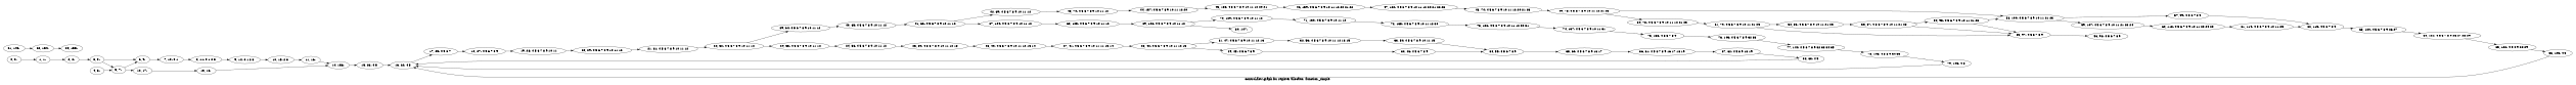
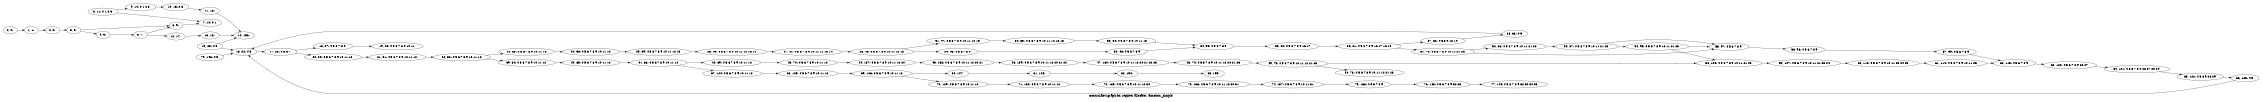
  digraph {
    label="Control-flow-graph for register allocator (function _simple)"
    rankdir=LR
    n1 [label="0, 0: "]
    n2 [label="1, 1: "]
    n3 [label="2, 2: "]
    n4 [label="3, 3: "]
    n5 [label="4, 6: "]
    n6 [label="6, 9: "]
    n7 [label="5, 7: "]
    n8 [label="7, 10: 0 1 "]
    n9 [label="12, 17: "]
    n10 [label="13, 18: "]
    n11 [label="8, 11: 0 1 2 3 "]
    n12 [label="9, 14: 0 1 2 3 "]
    n13 [label="10, 15: 2 3 "]
    n14 [label="11, 16: "]
    n15 [label="14, 156: "]
    n16 [label="15, 23: 4 5 "]
    n17 [label="16, 22: 4 5 "]
    n18 [label="17, 25: 4 5 6 7 "]
    n19 [label="18, 27: 4 5 6 7 8 9 "]
    n20 [label="19, 28: 4 5 6 7 8 9 10 11 "]
    n21 [label="20, 29: 4 5 6 7 8 9 10 11 12 "]
    n22 [label="21, 31: 4 5 6 7 8 9 10 11 12 "]
    n23 [label="22, 32: 4 5 6 7 8 9 10 11 12 "]
    n24 [label="29, 35: 4 5 6 7 8 9 10 11 12"]
    n25 [label="39, 64: 4 5 6 7 8 9 10 11 12 "]
    n26 [label="24, 36: 4 5 6 7 8 9 10 11 12 "]
    n27 [label="40, 65: 4 5 6 7 8 9 10 11 12 "]
    n28 [label="25, 39: 4 5 6 7 8 9 10 11 12 13 "]
    n29 [label="26, 40: 4 5 6 7 8 9 10 11 12 13 14 "]
    n30 [label="27, 41: 4 5 6 7 8 9 10 11 11 13 14"]
    n31 [label="28, 42: 4 5 6 7 8 9 10 11 12 13 "]
    n32 [label="29, 45: 4 5 6 7 8 9 "]
    n33 [label="31, 47: 4 5 6 7 8 9 10 11 12 13 "]
    n34 [label="30, 46: 4 5 6 7 8 9 "]
    n35 [label="32, 53: 4 5 6 7 8 9 10 11 12 13 15 "]
    n36 [label="34, 55: 4 5 6 7 8 9 "]
    n37 [label="35, 60: 4 5 6 7 8 9 16 17 "]
    n38 [label="33, 54: 4 5 6 7 8 9 10 11 15 "]
    n39 [label="36, 61: 4 5 6 7 8 9 16 17 18 19 "]
    n40 [label="37, 62: 4 5 8 9 18 19 "]
    n41 [label="38, 63: 4 5 "]
    n42 [label="41, 66: 4 5 6 7 8 9 10 11 12 "]
    n43 [label="42, 69: 4 5 6 7 8 9 10 11 12 "]
    n44 [label="67, 124: 4 5 6 7 8 9 10 11 12 "]
    n45 [label="43, 70: 4 5 6 7 8 9 10 11 12 "]
    n46 [label="68, 125: 4 5 6 7 8 9 10 11 12 "]
    n47 [label="44, 157: 4 5 6 7 8 9 10 11 12 20 "]
    n48 [label="45, 158: 4 5 6 7 8 9 10 11 12 20 21 "]
    n49 [label="46, 159: 4 5 6 7 8 9 10 11 12 20 21 22 "]
    n50 [label="47, 160: 4 5 6 7 8 9 10 11 12 20 21 22 23 "]
    n51 [label="48, 74: 4 5 6 7 8 9 10 11 12 20 21 23 "]
    n52 [label="49, 75: 4 5 6 7 8 9 10 11 12 21 23 "]
    n53 [label="50, 78: 4 5 6 7 8 9 10 11 12 21 23 "]
    n54 [label="58, 100: 4 5 6 7 8 9 10 11 21 23 "]
    n55 [label="51, 79: 4 5 6 7 8 9 10 11 21 23 "]
    n56 [label="59, 107: 4 5 6 7 8 9 10 11 21 23 24 "]
    n57 [label="52, 86: 4 5 6 7 8 9 10 11 21 23 "]
    n58 [label="55, 97: 4 5 6 7 8 9 "]
    n59 [label="53, 87: 4 5 6 7 8 9 10 11 21 23 "]
    n60 [label="56, 98: 4 5 6 7 8 9 "]
    n61 [label="54, 95: 4 5 6 7 8 9 10 11 21 23 "]
    n62 [label="57, 99: 4 5 6 7 8 9 "]
    n63 [label="62, 115: 4 5 6 7 8 9 "]
    n64 [label="63, 120: 4 5 6 7 8 9 26 27 "]
    n65 [label="60, 113: 4 5 6 7 8 9 10 11 23 24 25 "]
    n66 [label="61, 114: 4 5 6 7 8 9 10 11 25 "]
    n67 [label="64, 121: 4 5 6 7 8 9 26 27 28 29 "]
    n68 [label="65, 122: 4 5 8 9 28 29 "]
    n69 [label="66, 123: 4 5 "]
    n70 [label="69, 126: 4 5 6 7 8 9 10 11 12 "]
    n71 [label="70, 129: 4 5 6 7 8 9 10 11 12 "]
    n72 [label="80, 147: "]
    n73 [label="71, 130: 4 5 6 7 8 9 10 11 12 "]
    n74 [label="81, 148: "]
    n75 [label="72, 135: 4 5 6 7 8 9 10 11 12 30 "]
    n76 [label="73, 136: 4 5 6 7 8 9 10 11 12 30 31 "]
    n77 [label="74, 137: 4 5 6 7 8 9 10 11 31 "]
    n78 [label="75, 138: 4 5 6 7 8 9 "]
    n79 [label="76, 143: 4 5 6 7 8 9 32 33 "]
    n80 [label="77, 144: 4 5 6 7 8 9 32 33 34 35 "]
-   n81 [label="78, 145: 4 5 8 9 34 35 "]
    n82 [label="79, 146: 4 5 "]
    n83 [label="82, 154: "]
    n84 [label="83, 155: "]
    n1 -> n2
    n2 -> n3
    n3 -> n4
-   n4 -> n7
+   n4 -> n5
    n4 -> n6
    n5 -> n7
    n6 -> n8
    n7 -> n6
    n7 -> n9
-   n8 -> n11
+   n11 -> n8
    n9 -> n10
    n10 -> n15
    n11 -> n12
    n12 -> n13
    n13 -> n14
    n14 -> n15
-   n15 -> n16
+   n16 -> n15
    n16 -> n17
    n17 -> n18
    n18 -> n19
    n19 -> n20
-   n20 -> n21
+   n18 -> n21
    n21 -> n22
    n22 -> n23
    n23 -> n24
    n23 -> n25
    n24 -> n26
    n25 -> n27
    n26 -> n28
    n27 -> n42
    n28 -> n29
    n29 -> n30
    n30 -> n31
    n31 -> n32
    n31 -> n33
    n32 -> n34
    n33 -> n35
    n34 -> n36
    n35 -> n38
    n36 -> n37
    n37 -> n39
    n38 -> n36
    n39 -> n40
    n40 -> n41
    n41 -> n17
    n42 -> n43
    n42 -> n44
    n43 -> n45
    n44 -> n46
    n45 -> n47
    n46 -> n70
    n47 -> n48
    n48 -> n49
    n49 -> n50
    n50 -> n51
    n51 -> n52
    n52 -> n53
    n52 -> n54
-   n53 -> n55
+   n39 -> n55
    n54 -> n56
    n55 -> n57
    n55 -> n58
    n56 -> n65
    n57 -> n59
    n58 -> n60
    n59 -> n58
    n59 -> n61
-   n54 -> n62
+   n60 -> n62
    n61 -> n54
    n61 -> n58
    n62 -> n63
    n63 -> n64
    n64 -> n67
    n65 -> n66
    n66 -> n63
    n67 -> n68
    n68 -> n69
    n69 -> n17
    n70 -> n71
    n70 -> n72
    n71 -> n73
+   n72 -> n74
    n73 -> n75
    n74 -> n83
    n75 -> n76
    n76 -> n77
    n77 -> n78
    n78 -> n79
    n79 -> n80
-   n80 -> n81
-   n81 -> n82
    n82 -> n17
    n83 -> n84
  }
